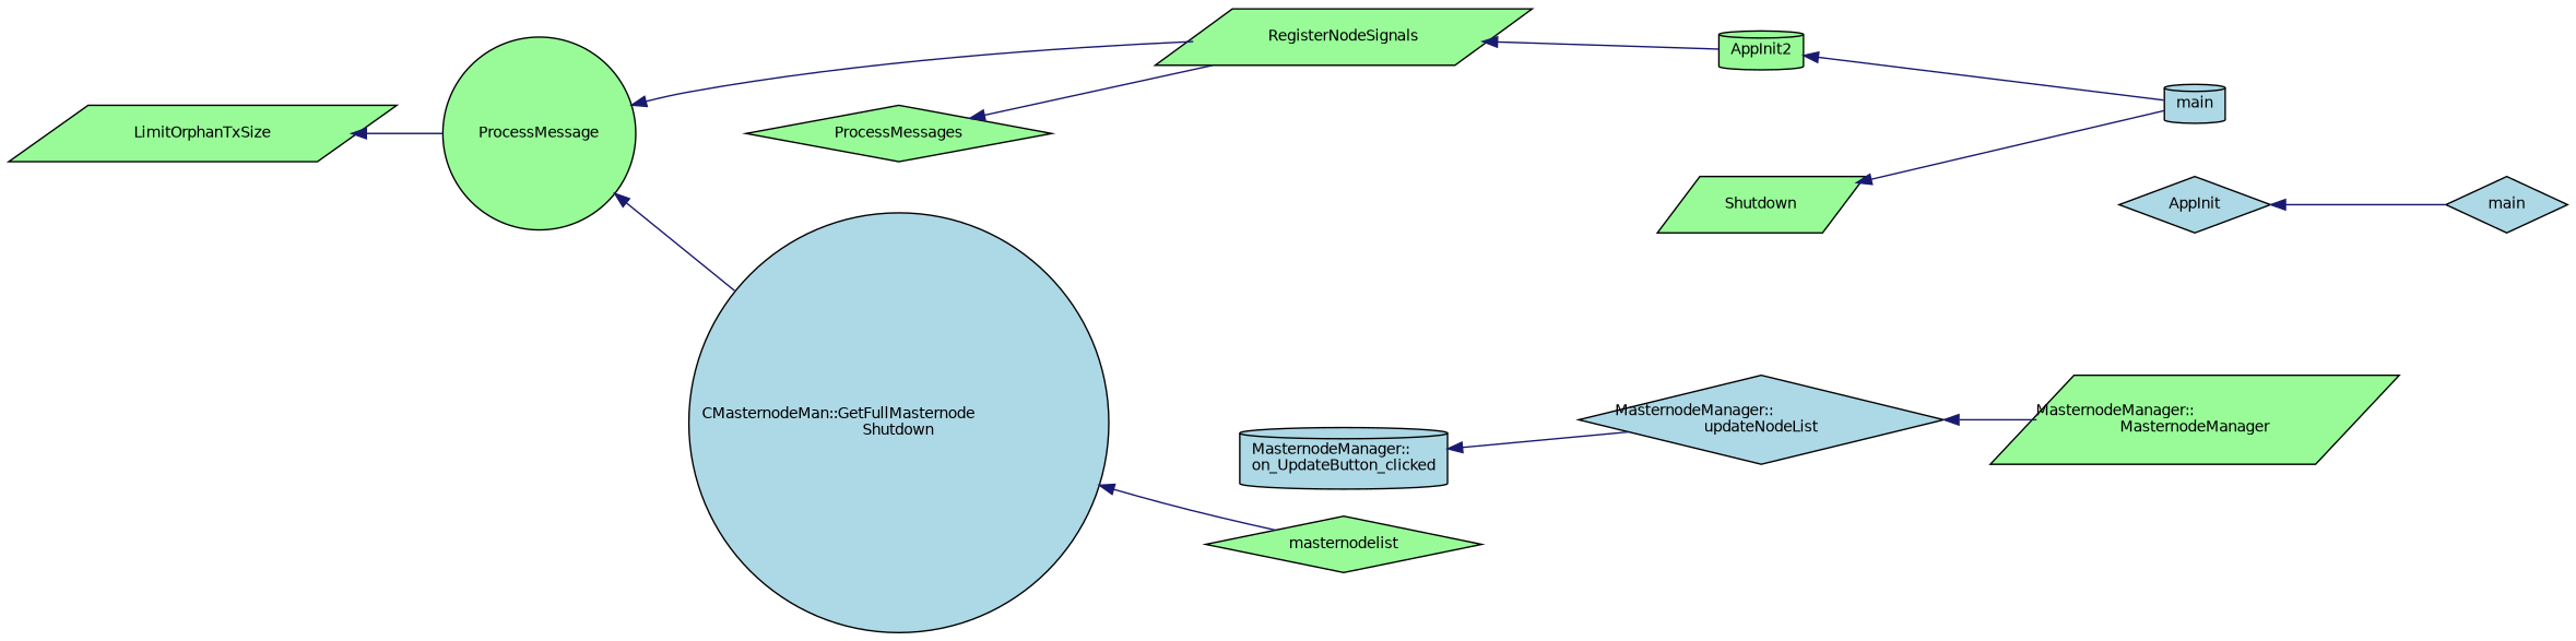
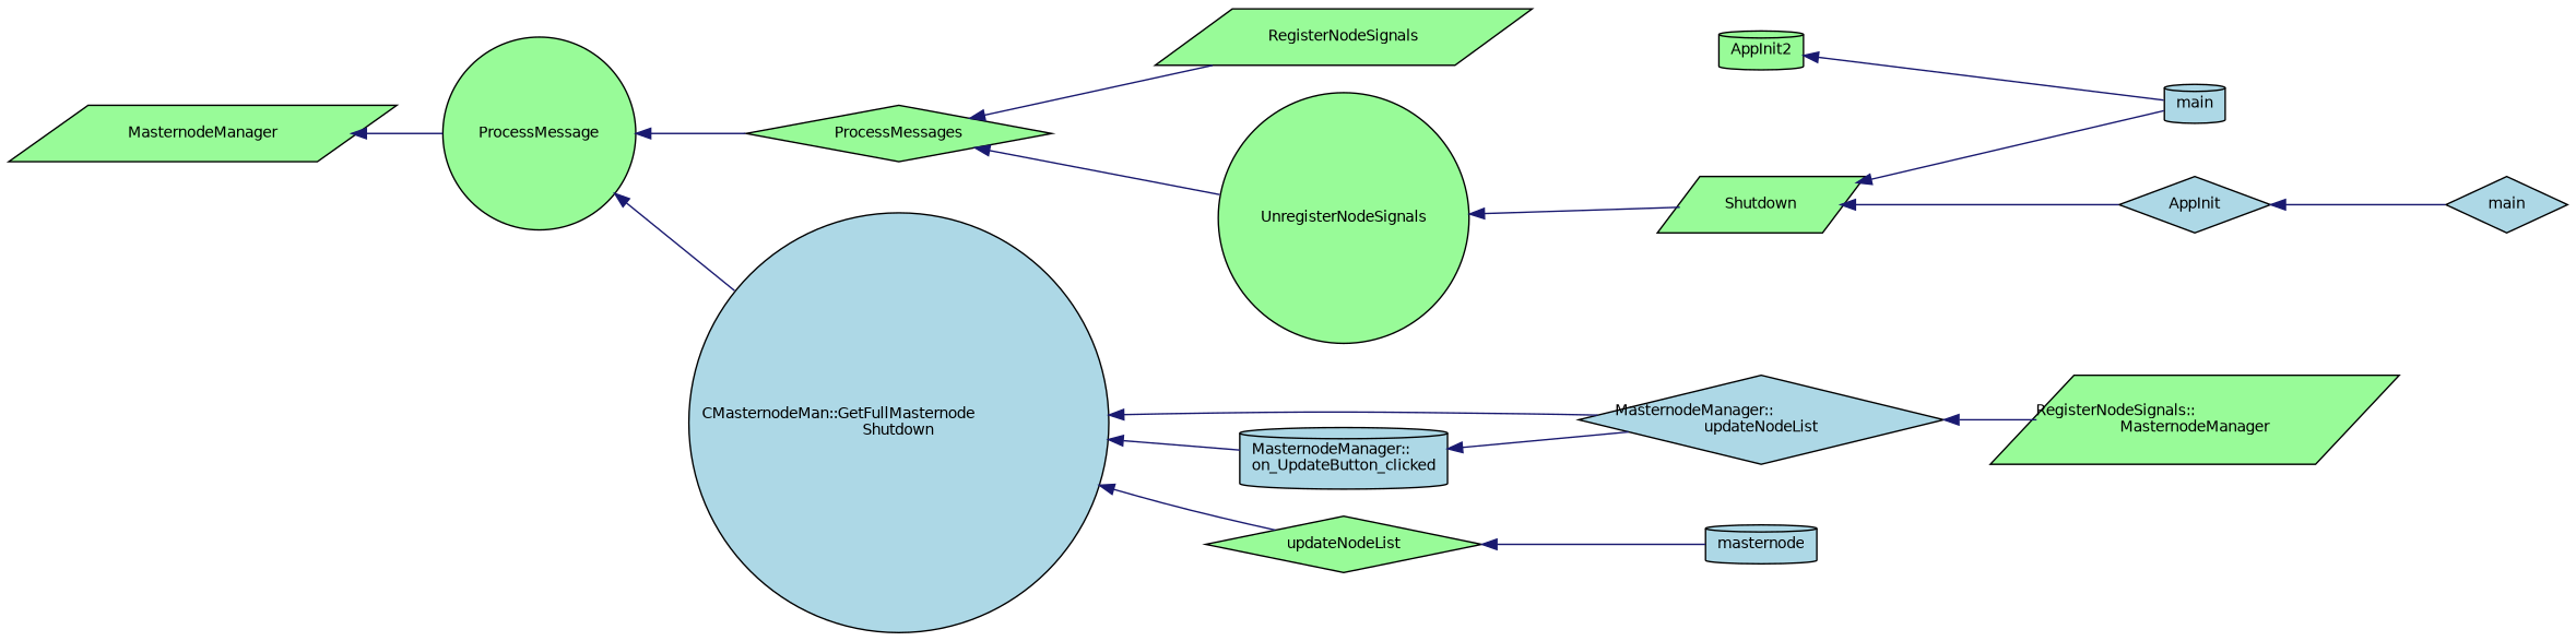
  digraph {
    rankdir=LR
    node [color=black fillcolor=palegreen fontname=Helvetica fontsize=10 shape=diamond style=filled]
    edge [color=midnightblue dir=back fontname=Helvetica fontsize=10 labelfontname=Helvetica labelfontsize=10 style=solid]
-   n1 [fontcolor=black height=0.2 label=LimitOrphanTxSize shape=parallelogram width=0.4]
+   n1 [fontcolor=black height=0.2 label=MasternodeManager shape=parallelogram width=0.4]
    n2 [height=0.2 label=ProcessMessage shape=circle width=0.4]
    n3 [height=0.2 label=ProcessMessages width=0.4]
    n4 [fillcolor=lightblue height=0.2 label="CMasternodeMan::GetFullMasternode\lShutdown" shape=circle width=0.4]
    n5 [height=0.2 label=RegisterNodeSignals shape=parallelogram width=0.4]
+   n6 [height=0.2 label=UnregisterNodeSignals shape=circle width=0.4]
    n7 [fillcolor=lightblue height=0.2 label="MasternodeManager::\lupdateNodeList" width=0.4]
    n8 [fillcolor=lightblue height=0.2 label="MasternodeManager::\lon_UpdateButton_clicked" shape=cylinder width=0.4]
-   n9 [height=0.2 label=masternodelist width=0.4]
+   n9 [height=0.2 label=updateNodeList width=0.4]
    n10 [height=0.2 label=AppInit2 shape=cylinder width=0.4]
    n11 [height=0.2 label=Shutdown shape=parallelogram width=0.4]
    n12 [fillcolor=lightblue height=0.2 label=main shape=cylinder width=0.4]
    n13 [fillcolor=lightblue height=0.2 label=AppInit width=0.4]
    n14 [fillcolor=lightblue height=0.2 label=main width=0.4]
-   n15 [height=0.2 label="MasternodeManager::\lMasternodeManager" shape=parallelogram width=0.4]
+   n15 [height=0.2 label="RegisterNodeSignals::\lMasternodeManager" shape=parallelogram width=0.4]
+   n16 [fillcolor=lightblue height=0.2 label=masternode shape=cylinder width=0.4]
    n1 -> n2
-   n2 -> n5
+   n2 -> n3
    n2 -> n4
    n3 -> n5
+   n3 -> n6
+   n4 -> n7
+   n4 -> n8
    n4 -> n9
-   n5 -> n10
+   n6 -> n11
    n7 -> n15
    n8 -> n7
+   n9 -> n16
    n10 -> n12
    n11 -> n12
+   n11 -> n13
    n13 -> n14
  }
